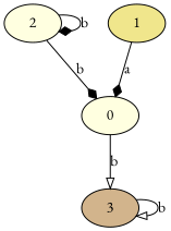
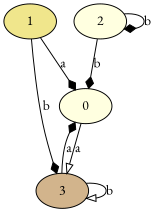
  digraph {
    d2tdocpreamble="\usetikzlibrary{automata}"
    d2tfigpreamble="\tikzstyle{every state}= [ draw=blue!50,very thick,fill=blue!20]  \tikzstyle{auto}= [fill=white]"
    fontname="EB Garamond"
    ranksep=0.5
    node [fillcolor=lightyellow fontname="EB Garamond" style="state,filled"]
    edge [arrowhead=diamond fontname="EB Garamond" lblstyle=auto topath="bend right"]
    n1 [label=0 style="state, accepting,filled"]
    n2 [fillcolor=tan label=3 style="state, initial,filled"]
    n3 [label=2]
    n4 [fillcolor=khaki label=1]
-   n1 -> n2 [arrowhead=onormal label=b]
+   n1 -> n2 [arrowhead=onormal label=a]
+   n2 -> n1 [label=a]
    n2 -> n2 [arrowhead=onormal label=b topath="loop above"]
    n3 -> n1 [label=b]
    n3 -> n3 [label=b topath="loop above"]
    n4 -> n1 [label=a]
+   n4 -> n2 [label=b]
  }
